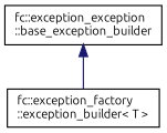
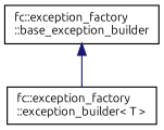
  digraph {
    rankdir=TB
    fontname=Ubuntu
    node [color=black fillcolor=white fontname=Ubuntu fontsize=10 shape=record style=filled]
-   n1 [height=0.2 label="fc::exception_exception\l::base_exception_builder" width=0.4]
+   n1 [height=0.2 label="fc::exception_factory\l::base_exception_builder" width=0.4]
    n2 [height=0.2 label="fc::exception_factory\l::exception_builder\< T \>" width=0.4]
    n1 -> n2 [color=midnightblue dir=back fontname=Ubuntu fontsize=10 labelfontname=Helvetica labelfontsize=10 style=solid]
  }
